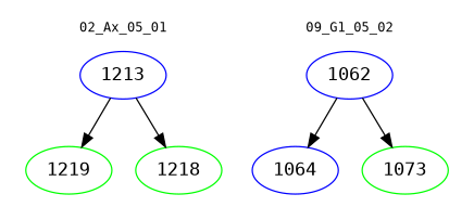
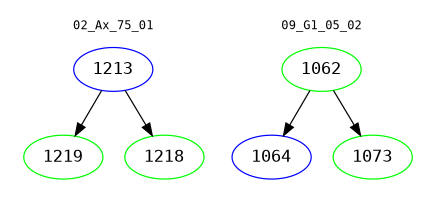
  digraph {
    fontname="DejaVu Sans Mono"
    node [color=blue fontname="DejaVu Sans Mono"]
    edge [color=black fontname="DejaVu Sans Mono"]
    n1 [label=1213]
    n2 [color=green label=1219]
    n3 [color=green label=1218]
-   n4 [label=1062]
+   n4 [color=green label=1062]
    n5 [label=1064]
    n6 [color=green label=1073]
    subgraph cluster_1 {
      color=white
      fontsize=10
-     label="02_Ax_05_01"
+     label="02_Ax_75_01"
      n1
      n2
      n3
    }
    subgraph cluster_2 {
      color=white
      fontsize=10
      label="09_G1_05_02"
      n4
      n5
      n6
    }
    n1 -> n2
    n1 -> n3
    n4 -> n5
    n4 -> n6
  }
